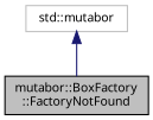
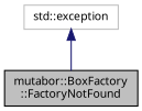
  digraph {
    node [fontname=Sans fontsize=10 shape=record style=filled]
    n1 [color=black fillcolor=grey75 fontcolor=black height=0.2 label="mutabor::BoxFactory\l::FactoryNotFound" width=0.4]
-   n2 [color=grey75 fillcolor=white height=0.2 label="std::mutabor" width=0.4]
+   n2 [color=grey75 fillcolor=white height=0.2 label="std::exception" width=0.4]
    n2 -> n1 [color=midnightblue dir=back fontname=Sans fontsize=10 labelfontname=Sans labelfontsize=10 style=solid]
  }
